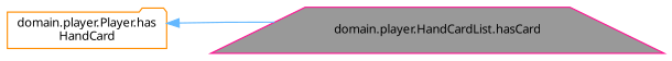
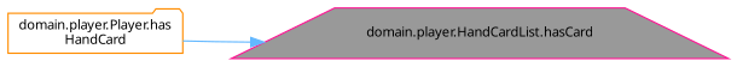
  digraph {
    rankdir=RL
    fontname="Noto Sans"
    node [fontname="Noto Sans" fontsize=10 style=filled]
    n1 [color=deeppink fillcolor=grey60 fontcolor=black height=0.2 label="domain.player.HandCardList.hasCard" shape=trapezium width=0.4]
    n2 [color=darkorange fillcolor=white height=0.2 label="domain.player.Player.has\lHandCard" shape=folder width=0.4]
-   n2 -> n1 [color=steelblue1 dir=back fontname="Noto Sans" fontsize=10 labelfontname=Helvetica labelfontsize=10 style=solid]
+   n1 -> n2 [color=steelblue1 dir=back fontname="Noto Sans" fontsize=10 labelfontname=Helvetica labelfontsize=10 style=solid]
  }
